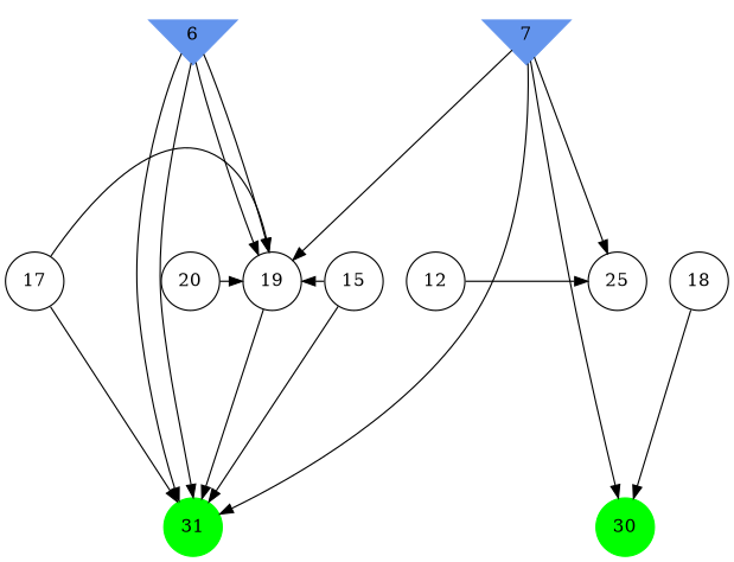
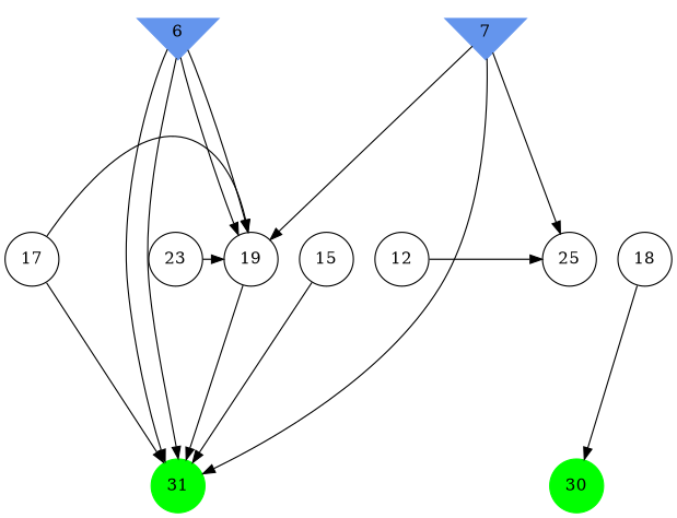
  digraph {
    ranksep=2.0
    node [color=black shape=circle]
    6 [color=cornflowerblue shape=invtriangle style=filled]
    7 [color=cornflowerblue shape=invtriangle style=filled]
    12
    15
    17
    18
    19
-   20
+   20 [label=23]
    25
    30 [color=green style=filled]
    31 [color=green style=filled]
    subgraph sub_1 {
      rank=same
      6
      7
    }
    subgraph sub_2 {
      rank=same
      12
      15
      17
      18
      19
      20
      25
    }
    subgraph sub_3 {
      rank=same
      30
      31
    }
    6 -> 19
    6 -> 19
    6 -> 31
    6 -> 31
    7 -> 19
    7 -> 25
-   7 -> 30
    7 -> 31
    12 -> 25
-   15 -> 19
    15 -> 31
    17 -> 19
    17 -> 31
    18 -> 30
    19 -> 31
    20 -> 19
  }
